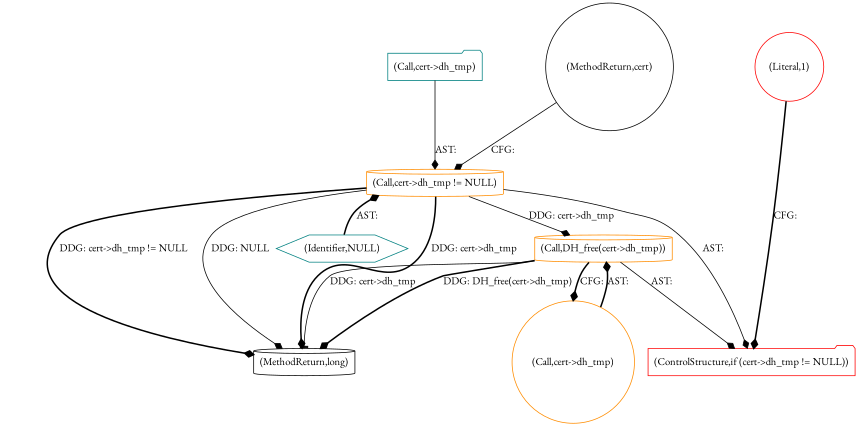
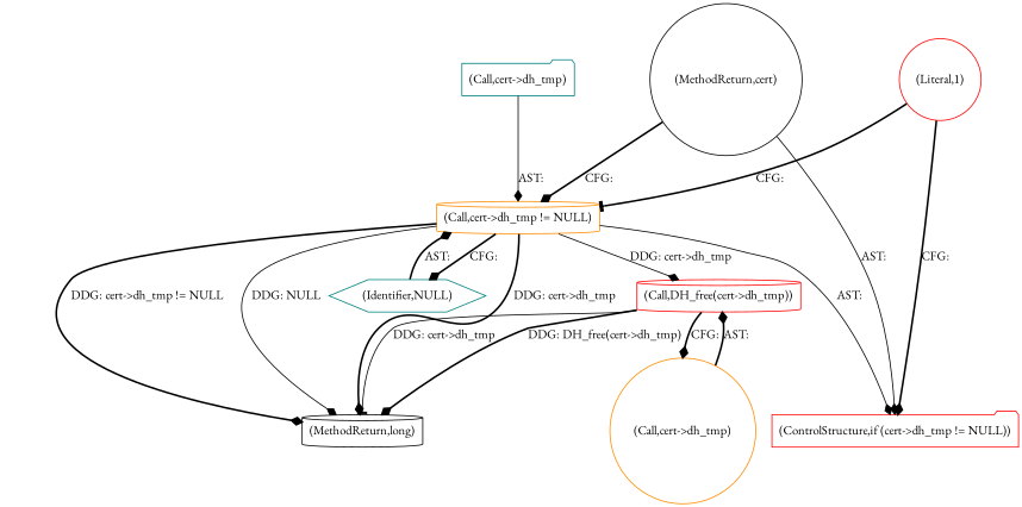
  digraph {
    fontname="EB Garamond"
    node [color=darkorange fontname="EB Garamond" shape=cylinder]
    edge [arrowhead=diamond fontname="EB Garamond" style=bold]
    n1 [label="(Call,cert->dh_tmp != NULL)"]
-   n2 [label="(Call,DH_free(cert->dh_tmp))"]
+   n2 [color=red label="(Call,DH_free(cert->dh_tmp))"]
    n3 [color=red label="(ControlStructure,if (cert->dh_tmp != NULL))" shape=folder]
    n4 [color=black label="(MethodReturn,long)"]
    n5 [color=teal label="(Identifier,NULL)" shape=hexagon]
    n6 [label="(Call,cert->dh_tmp)" shape=circle]
    n7 [color=red label="(Literal,1)" shape=circle]
    n8 [color=teal label="(Call,cert->dh_tmp)" shape=folder]
    n9 [color=black label="(MethodReturn,cert)" shape=circle]
    n1 -> n2 [label="DDG: cert->dh_tmp" style=solid]
    n1 -> n3 [label="AST: " style=solid]
    n1 -> n4 [label="DDG: cert->dh_tmp != NULL"]
    n1 -> n4 [label="DDG: NULL" style=solid]
    n1 -> n4 [label="DDG: cert->dh_tmp"]
-   n2 -> n3 [label="AST: " style=solid]
+   n1 -> n5 [label="CFG: "]
+   n9 -> n3 [label="AST: " style=solid]
    n2 -> n4 [arrowhead=tee label="DDG: cert->dh_tmp" style=solid]
    n2 -> n4 [label="DDG: DH_free(cert->dh_tmp)"]
    n2 -> n6 [label="CFG: "]
    n5 -> n1 [label="AST: "]
    n6 -> n2 [label="AST: "]
+   n7 -> n1 [arrowhead=tee label="CFG: "]
    n7 -> n3 [label="CFG: "]
    n8 -> n1 [label="AST: " style=solid]
-   n9 -> n1 [label="CFG: " style=solid]
+   n9 -> n1 [label="CFG: "]
  }
